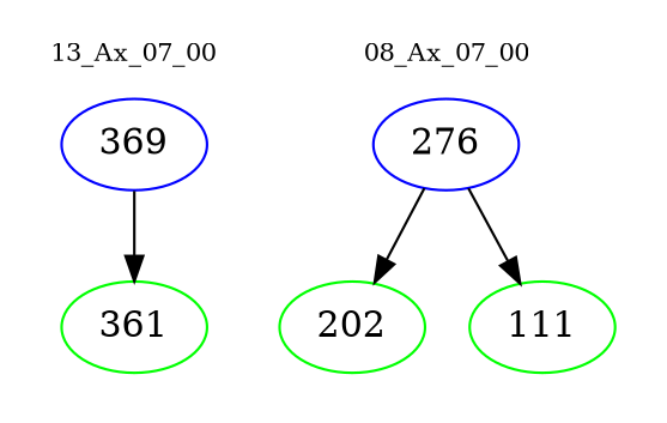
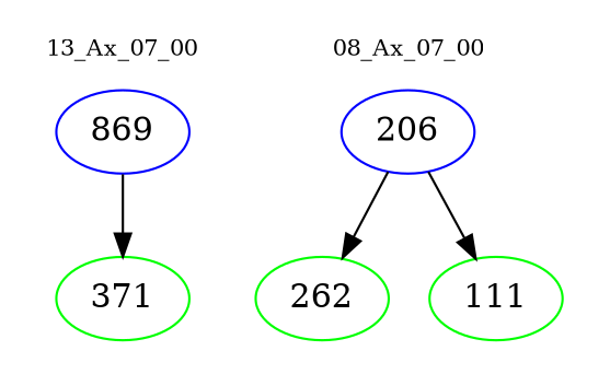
  digraph {
    node [color=green]
    edge [color=black]
-   n1 [color=blue label=369]
-   n2 [label=361]
-   n3 [color=blue label=276]
-   n4 [label=202]
+   n1 [color=blue label=869]
+   n2 [label=371]
+   n3 [color=blue label=206]
+   n4 [label=262]
    n5 [label=111]
    subgraph cluster_1 {
      color=white
      fontsize=10
      label="13_Ax_07_00"
      n1
      n2
    }
    subgraph cluster_2 {
      color=white
      fontsize=10
      label="08_Ax_07_00"
      n3
      n4
      n5
    }
    n1 -> n2
    n3 -> n4
    n3 -> n5
  }
